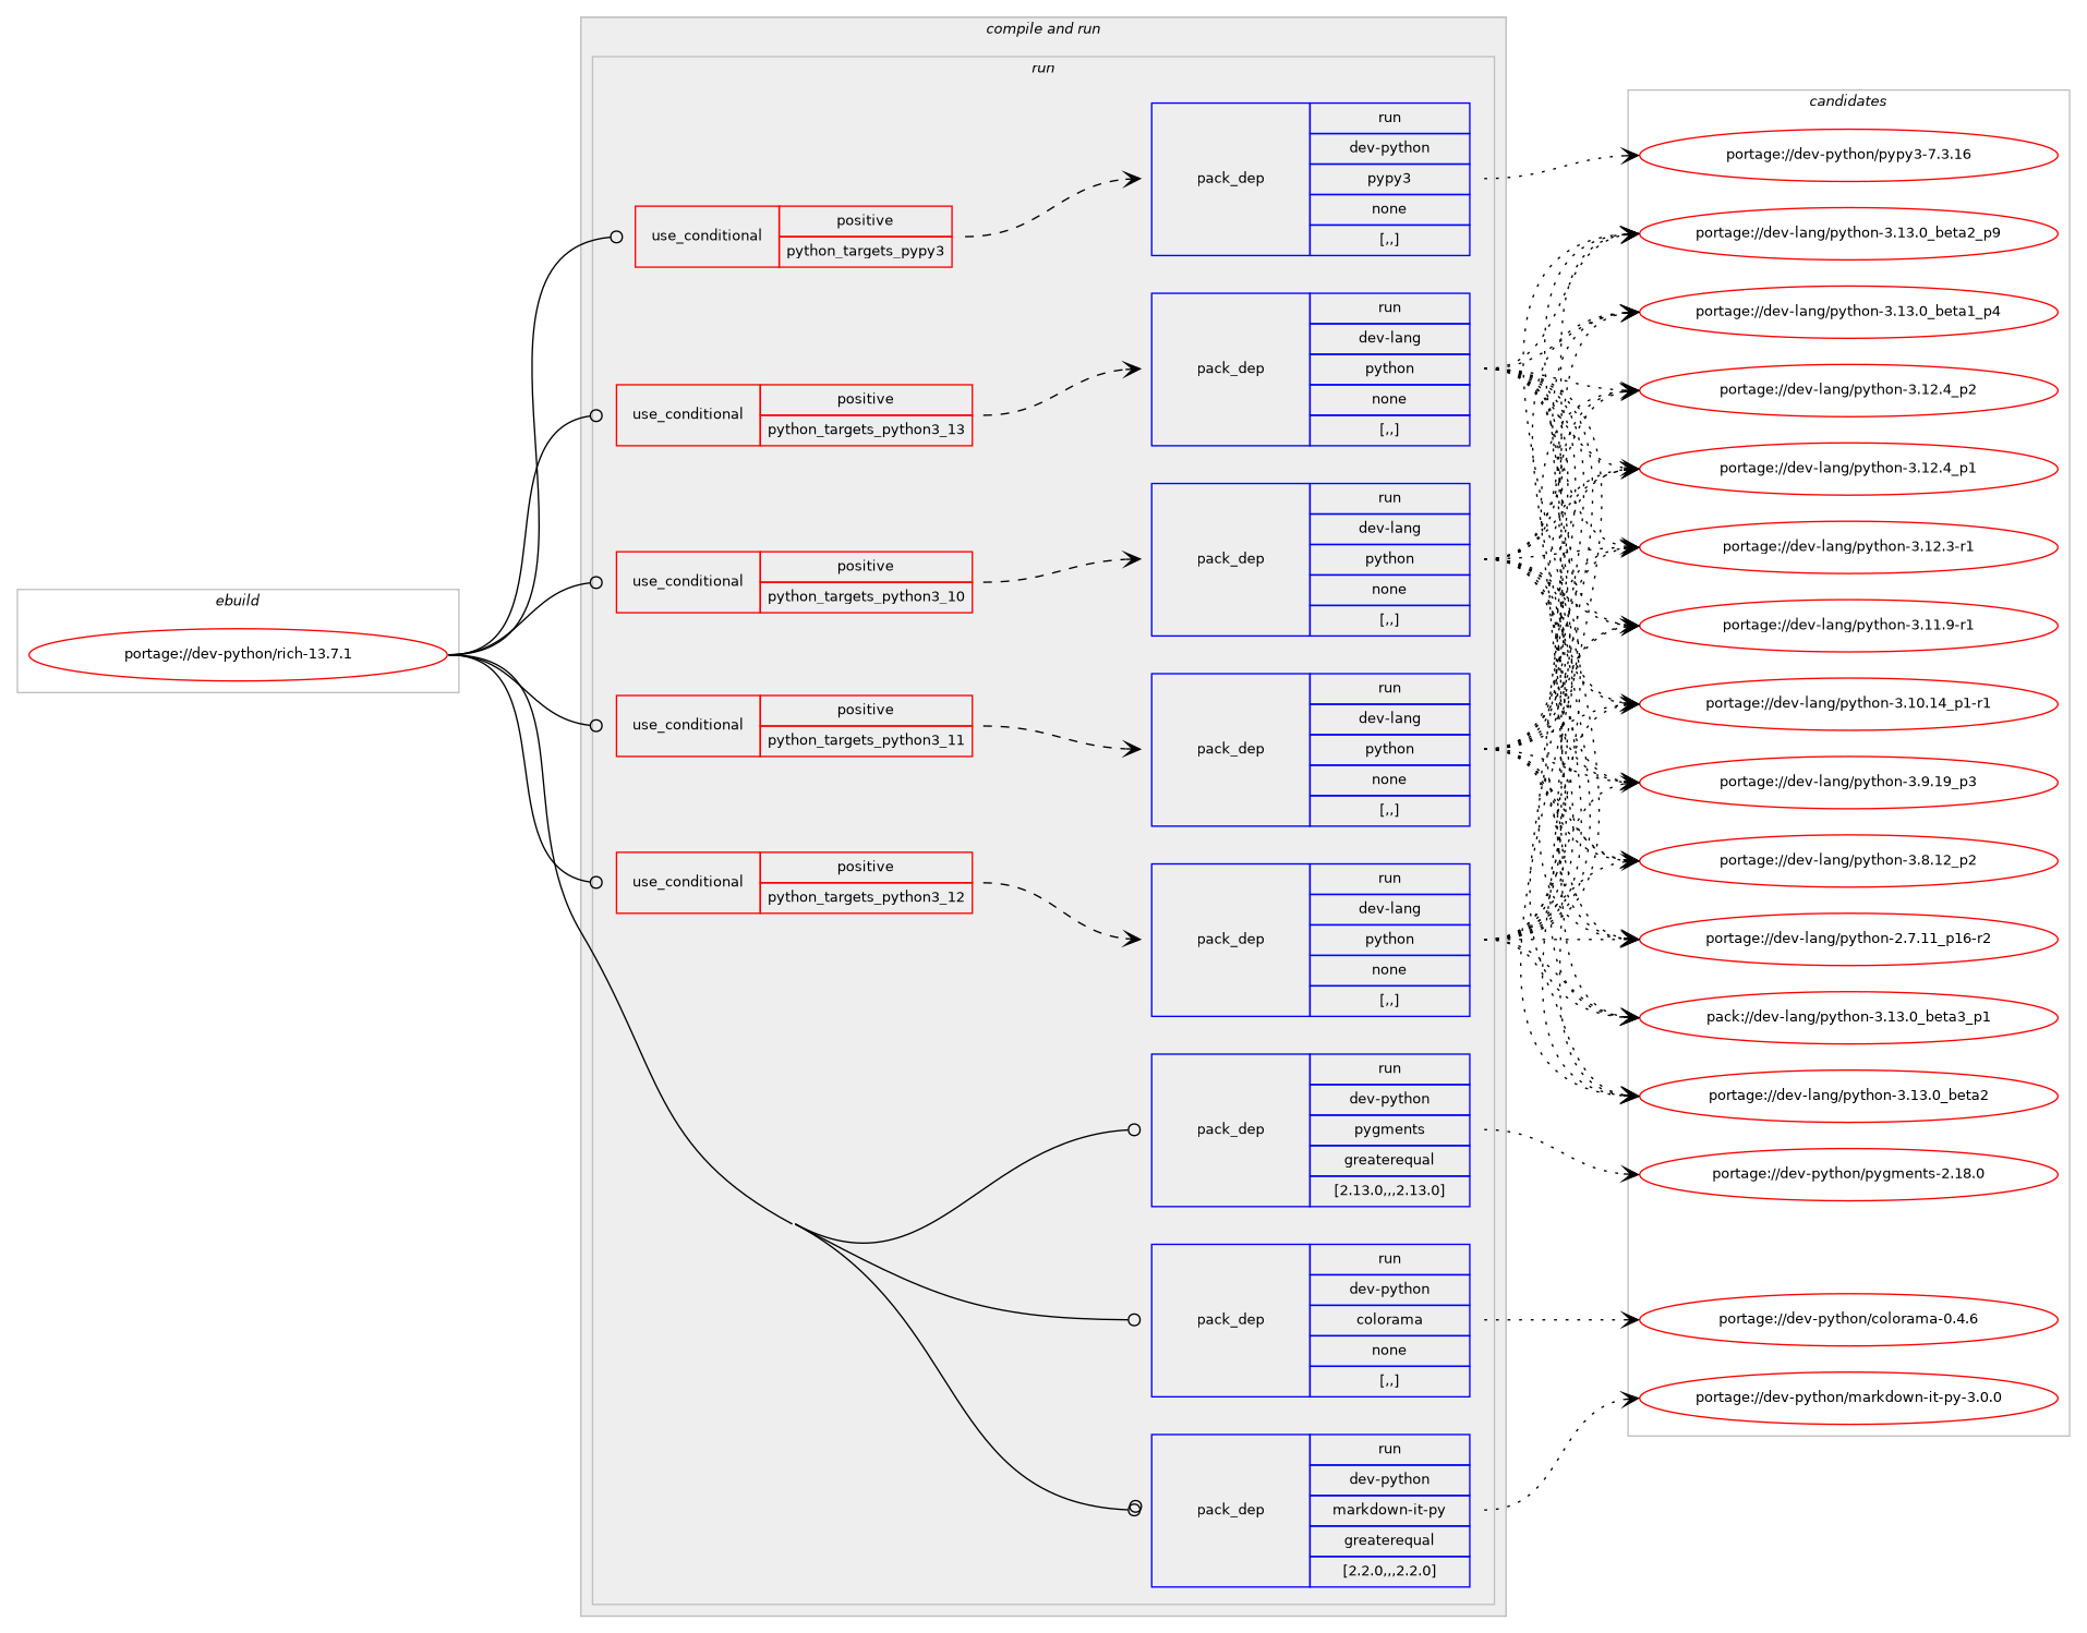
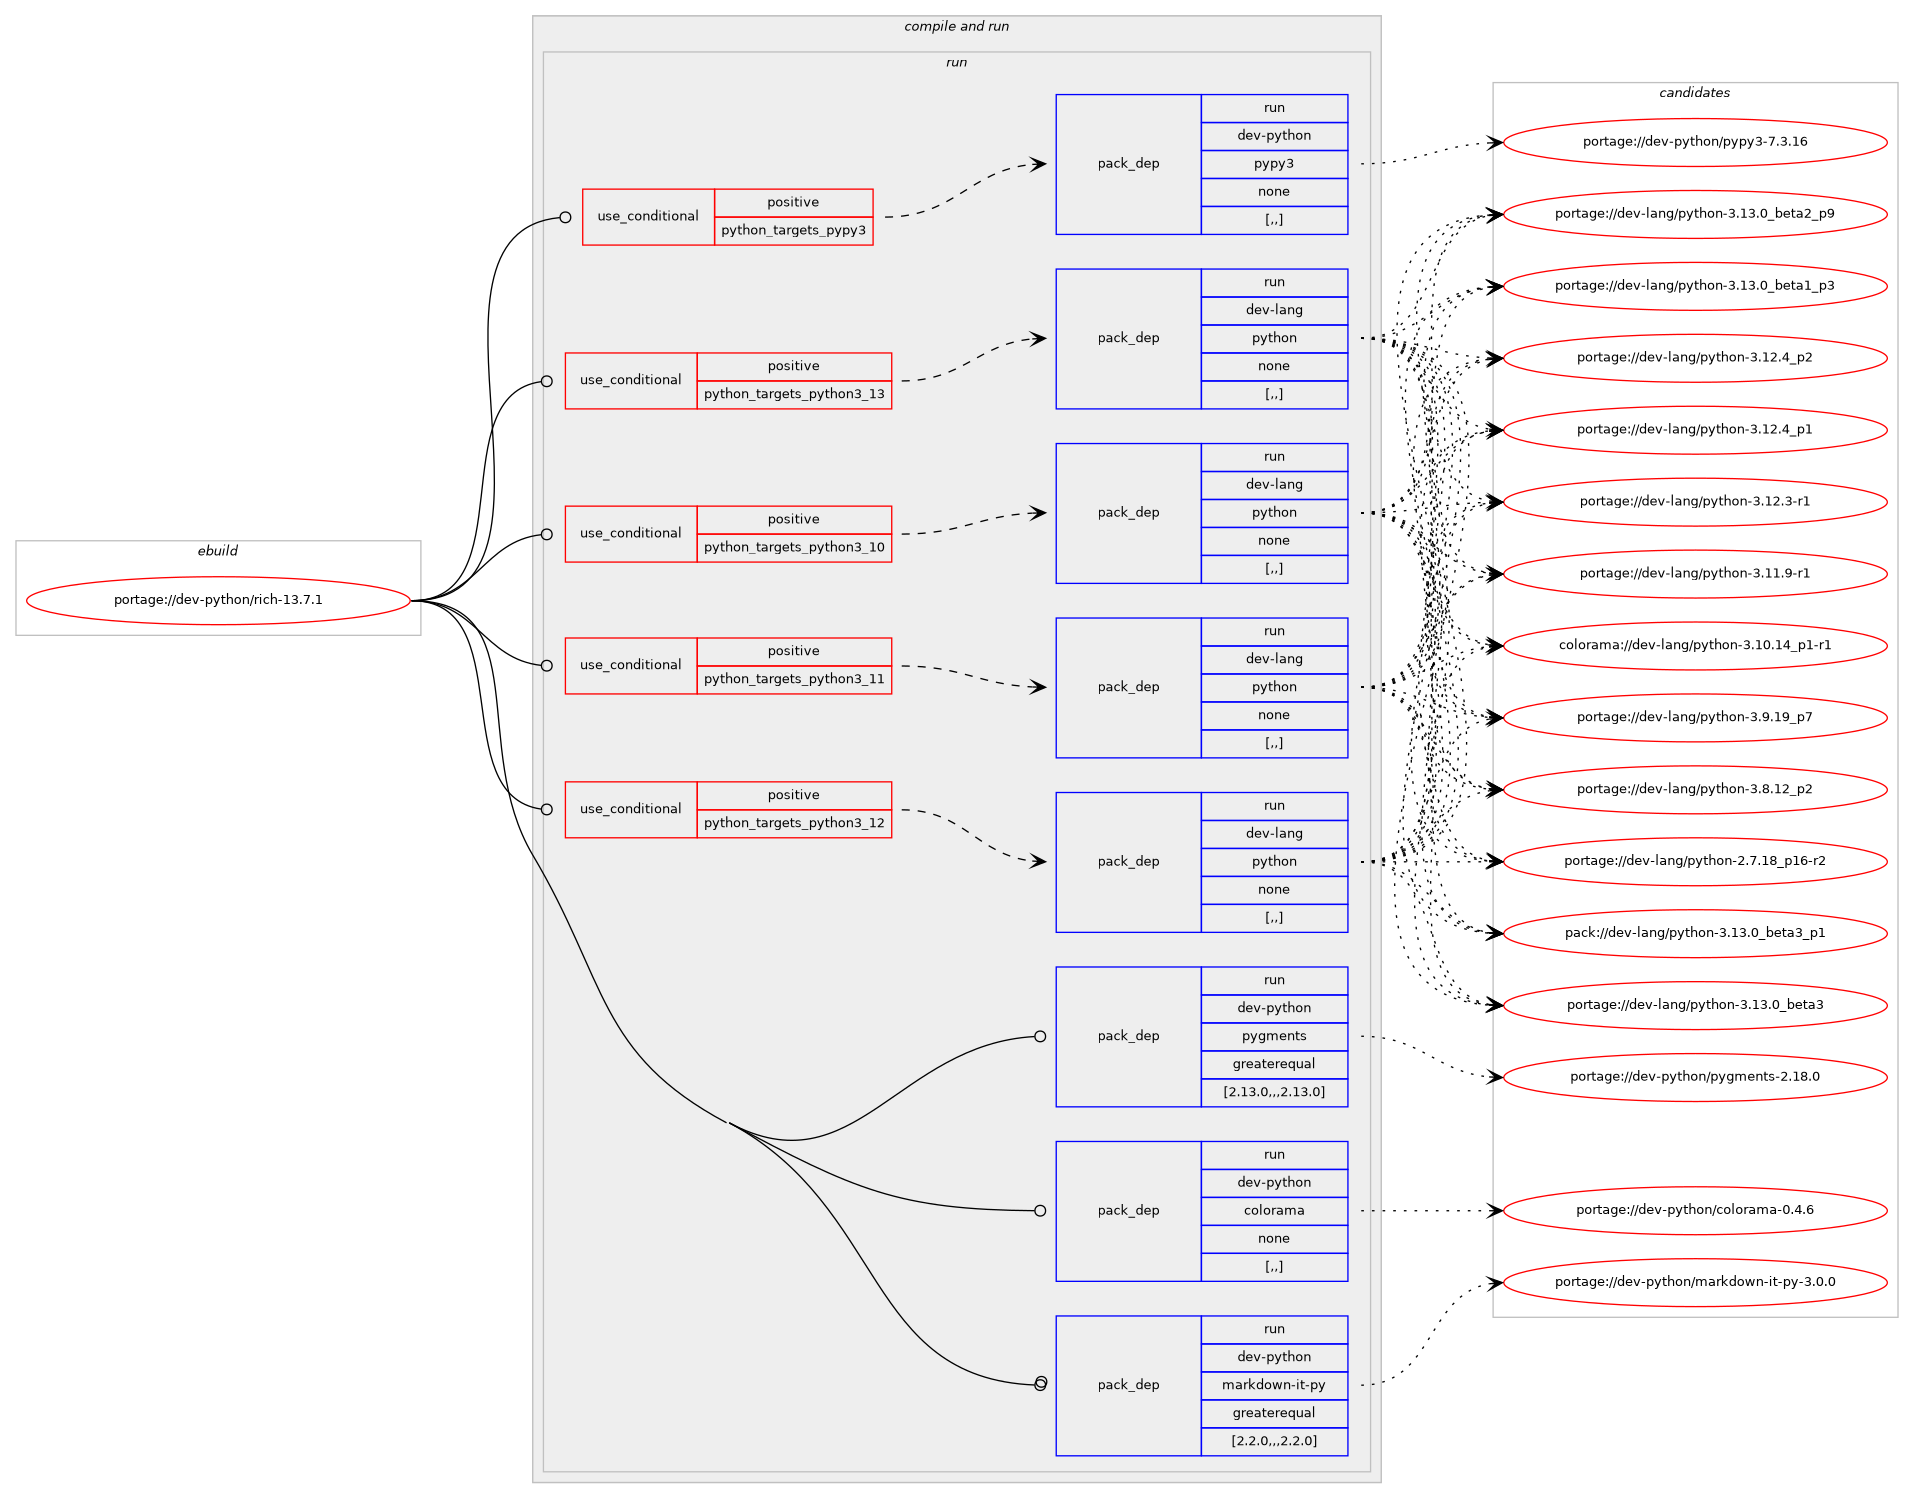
  digraph {
    compound=true
    concentrate=true
    fontname=Helvetica
    fontsize=10
    newrank=true
    rankdir=LR
    ranksep=1.5
    node [color=red fontname=Helvetica fontsize=10]
    edge [arrowhead=vee headport=w style=dotted tailport=e weight=100]
    n1 [label="portage://dev-python/rich-13.7.1" width=4]
    n2 [color=blue label=<<TABLE BORDER="0" CELLBORDER="1" CELLSPACING="0" CELLPADDING="4" WIDTH="220"><TR><TD ROWSPAN="6" CELLPADDING="30">pack_dep</TD></TR><TR><TD WIDTH="110">run</TD></TR><TR><TD>dev-python</TD></TR><TR><TD>pypy3</TD></TR><TR><TD>none</TD></TR><TR><TD>[,,]</TD></TR></TABLE>> shape=none]
    n3 [label=<<TABLE BORDER="0" CELLBORDER="1" CELLSPACING="0" CELLPADDING="4"><TR><TD ROWSPAN="3" CELLPADDING="10">use_conditional</TD></TR><TR><TD>positive</TD></TR><TR><TD>python_targets_pypy3</TD></TR></TABLE>> shape=none]
    n4 [color=blue label=<<TABLE BORDER="0" CELLBORDER="1" CELLSPACING="0" CELLPADDING="4" WIDTH="220"><TR><TD ROWSPAN="6" CELLPADDING="30">pack_dep</TD></TR><TR><TD WIDTH="110">run</TD></TR><TR><TD>dev-lang</TD></TR><TR><TD>python</TD></TR><TR><TD>none</TD></TR><TR><TD>[,,]</TD></TR></TABLE>> shape=none]
    n5 [label=<<TABLE BORDER="0" CELLBORDER="1" CELLSPACING="0" CELLPADDING="4"><TR><TD ROWSPAN="3" CELLPADDING="10">use_conditional</TD></TR><TR><TD>positive</TD></TR><TR><TD>python_targets_python3_10</TD></TR></TABLE>> shape=none]
    n6 [color=blue label=<<TABLE BORDER="0" CELLBORDER="1" CELLSPACING="0" CELLPADDING="4" WIDTH="220"><TR><TD ROWSPAN="6" CELLPADDING="30">pack_dep</TD></TR><TR><TD WIDTH="110">run</TD></TR><TR><TD>dev-lang</TD></TR><TR><TD>python</TD></TR><TR><TD>none</TD></TR><TR><TD>[,,]</TD></TR></TABLE>> shape=none]
    n7 [label=<<TABLE BORDER="0" CELLBORDER="1" CELLSPACING="0" CELLPADDING="4"><TR><TD ROWSPAN="3" CELLPADDING="10">use_conditional</TD></TR><TR><TD>positive</TD></TR><TR><TD>python_targets_python3_11</TD></TR></TABLE>> shape=none]
    n8 [color=blue label=<<TABLE BORDER="0" CELLBORDER="1" CELLSPACING="0" CELLPADDING="4" WIDTH="220"><TR><TD ROWSPAN="6" CELLPADDING="30">pack_dep</TD></TR><TR><TD WIDTH="110">run</TD></TR><TR><TD>dev-lang</TD></TR><TR><TD>python</TD></TR><TR><TD>none</TD></TR><TR><TD>[,,]</TD></TR></TABLE>> shape=none]
    n9 [label=<<TABLE BORDER="0" CELLBORDER="1" CELLSPACING="0" CELLPADDING="4"><TR><TD ROWSPAN="3" CELLPADDING="10">use_conditional</TD></TR><TR><TD>positive</TD></TR><TR><TD>python_targets_python3_12</TD></TR></TABLE>> shape=none]
    n10 [color=blue label=<<TABLE BORDER="0" CELLBORDER="1" CELLSPACING="0" CELLPADDING="4" WIDTH="220"><TR><TD ROWSPAN="6" CELLPADDING="30">pack_dep</TD></TR><TR><TD WIDTH="110">run</TD></TR><TR><TD>dev-lang</TD></TR><TR><TD>python</TD></TR><TR><TD>none</TD></TR><TR><TD>[,,]</TD></TR></TABLE>> shape=none]
    n11 [label=<<TABLE BORDER="0" CELLBORDER="1" CELLSPACING="0" CELLPADDING="4"><TR><TD ROWSPAN="3" CELLPADDING="10">use_conditional</TD></TR><TR><TD>positive</TD></TR><TR><TD>python_targets_python3_13</TD></TR></TABLE>> shape=none]
    n12 [color=blue label=<<TABLE BORDER="0" CELLBORDER="1" CELLSPACING="0" CELLPADDING="4" WIDTH="220"><TR><TD ROWSPAN="6" CELLPADDING="30">pack_dep</TD></TR><TR><TD WIDTH="110">run</TD></TR><TR><TD>dev-python</TD></TR><TR><TD>colorama</TD></TR><TR><TD>none</TD></TR><TR><TD>[,,]</TD></TR></TABLE>> shape=none]
    n13 [color=blue label=<<TABLE BORDER="0" CELLBORDER="1" CELLSPACING="0" CELLPADDING="4" WIDTH="220"><TR><TD ROWSPAN="6" CELLPADDING="30">pack_dep</TD></TR><TR><TD WIDTH="110">run</TD></TR><TR><TD>dev-python</TD></TR><TR><TD>markdown-it-py</TD></TR><TR><TD>greaterequal</TD></TR><TR><TD>[2.2.0,,,2.2.0]</TD></TR></TABLE>> shape=none]
    n14 [color=blue label=<<TABLE BORDER="0" CELLBORDER="1" CELLSPACING="0" CELLPADDING="4" WIDTH="220"><TR><TD ROWSPAN="6" CELLPADDING="30">pack_dep</TD></TR><TR><TD WIDTH="110">run</TD></TR><TR><TD>dev-python</TD></TR><TR><TD>pygments</TD></TR><TR><TD>greaterequal</TD></TR><TR><TD>[2.13.0,,,2.13.0]</TD></TR></TABLE>> shape=none]
    n15 [label="portage://dev-python/pypy3-7.3.16" width=4]
    n16 [label="pack://dev-lang/python-3.13.0_beta3_p1" width=4]
-   n17 [label="portage://dev-lang/python-3.13.0_beta2" width=4]
+   n17 [label="portage://dev-lang/python-3.13.0_beta3" width=4]
    n18 [label="portage://dev-lang/python-3.13.0_beta2_p9" width=4]
-   n19 [label="portage://dev-lang/python-3.13.0_beta1_p4" width=4]
+   n19 [label="portage://dev-lang/python-3.13.0_beta1_p3" width=4]
    n20 [label="portage://dev-lang/python-3.12.4_p2" width=4]
    n21 [label="portage://dev-lang/python-3.12.4_p1" width=4]
    n22 [label="portage://dev-lang/python-3.12.3-r1" width=4]
    n23 [label="portage://dev-lang/python-3.11.9-r1" width=4]
-   n24 [label="portage://dev-lang/python-3.10.14_p1-r1" width=4]
-   n25 [label="portage://dev-lang/python-3.9.19_p3" width=4]
+   n24 [label="colorama://dev-lang/python-3.10.14_p1-r1" width=4]
+   n25 [label="portage://dev-lang/python-3.9.19_p7" width=4]
    n26 [label="portage://dev-lang/python-3.8.12_p2" width=4]
-   n27 [label="portage://dev-lang/python-2.7.11_p16-r2" width=4]
+   n27 [label="portage://dev-lang/python-2.7.18_p16-r2" width=4]
    n28 [label="portage://dev-python/colorama-0.4.6" width=4]
    n29 [label="portage://dev-python/markdown-it-py-3.0.0" width=4]
    n30 [label="portage://dev-python/pygments-2.18.0" width=4]
    subgraph cluster_1 {
      color=gray
      label=<<i>ebuild</i>>
      n1
    }
    subgraph cluster_2 {
      color=gray
      label=<<i>dependencies</i>>
      subgraph cluster_3 {
        color=gray
        fillcolor="#eeeeee"
        label=<<i>compile</i>>
        style=filled
      }
      subgraph cluster_4 {
        color=gray
        fillcolor="#eeeeee"
        label=<<i>compile and run</i>>
        style=filled
      }
      subgraph cluster_5 {
        color=gray
        fillcolor="#eeeeee"
        label=<<i>run</i>>
        style=filled
        subgraph sub_6 {
          color=gray
          fillcolor="#eeeeee"
          label=<<i>run</i>>
          style=filled
          n3
          subgraph sub_7 {
            color=gray
            fillcolor="#eeeeee"
            label=<<i>run</i>>
            style=filled
            n2
          }
        }
        subgraph sub_8 {
          color=gray
          fillcolor="#eeeeee"
          label=<<i>run</i>>
          style=filled
          n5
          subgraph sub_9 {
            color=gray
            fillcolor="#eeeeee"
            label=<<i>run</i>>
            style=filled
            n4
          }
        }
        subgraph sub_10 {
          color=gray
          fillcolor="#eeeeee"
          label=<<i>run</i>>
          style=filled
          n7
          subgraph sub_11 {
            color=gray
            fillcolor="#eeeeee"
            label=<<i>run</i>>
            style=filled
            n6
          }
        }
        subgraph sub_12 {
          color=gray
          fillcolor="#eeeeee"
          label=<<i>run</i>>
          style=filled
          n9
          subgraph sub_13 {
            color=gray
            fillcolor="#eeeeee"
            label=<<i>run</i>>
            style=filled
            n8
          }
        }
        subgraph sub_14 {
          color=gray
          fillcolor="#eeeeee"
          label=<<i>run</i>>
          style=filled
          n11
          subgraph sub_15 {
            color=gray
            fillcolor="#eeeeee"
            label=<<i>run</i>>
            style=filled
            n10
          }
        }
        subgraph sub_16 {
          color=gray
          fillcolor="#eeeeee"
          label=<<i>run</i>>
          style=filled
          n12
        }
        subgraph sub_17 {
          color=gray
          fillcolor="#eeeeee"
          label=<<i>run</i>>
          style=filled
          n13
        }
        subgraph sub_18 {
          color=gray
          fillcolor="#eeeeee"
          label=<<i>run</i>>
          style=filled
          n14
        }
      }
    }
    subgraph cluster_19 {
      color=gray
      label=<<i>candidates</i>>
      rank=same
      subgraph sub_20 {
        color=black
        label=<<i>candidates</i>>
        nodesep=1
        rank=same
        n15
      }
      subgraph sub_21 {
        color=black
        label=<<i>candidates</i>>
        nodesep=1
        rank=same
        n16
        n17
        n18
        n19
        n20
        n21
        n22
        n23
        n24
        n25
        n26
        n27
      }
      subgraph sub_22 {
        color=black
        label=<<i>candidates</i>>
        nodesep=1
        rank=same
        n16
        n17
        n18
        n19
        n20
        n21
        n22
        n23
        n24
        n25
        n26
        n27
      }
      subgraph sub_23 {
        color=black
        label=<<i>candidates</i>>
        nodesep=1
        rank=same
        n16
        n17
        n18
        n19
        n20
        n21
        n22
        n23
        n24
        n25
        n26
        n27
      }
      subgraph sub_24 {
        color=black
        label=<<i>candidates</i>>
        nodesep=1
        rank=same
        n16
        n17
        n18
        n19
        n20
        n21
        n22
        n23
        n24
        n25
        n26
        n27
      }
      subgraph sub_25 {
        color=black
        label=<<i>candidates</i>>
        nodesep=1
        rank=same
        n28
      }
      subgraph sub_26 {
        color=black
        label=<<i>candidates</i>>
        nodesep=1
        rank=same
        n29
      }
      subgraph sub_27 {
        color=black
        label=<<i>candidates</i>>
        nodesep=1
        rank=same
        n30
      }
    }
    n1 -> n3 [arrowhead=odot style=solid weight=20]
    n1 -> n5 [arrowhead=odot style=solid weight=20]
    n1 -> n7 [arrowhead=odot style=solid weight=20]
    n1 -> n9 [arrowhead=odot style=solid weight=20]
    n1 -> n11 [arrowhead=odot style=solid weight=20]
    n1 -> n12 [arrowhead=odot style=solid weight=20]
    n1 -> n13 [arrowhead=odot style=solid weight=20]
    n1 -> n14 [arrowhead=odot style=solid weight=20]
    n2 -> n15
    n3 -> n2 [style=dashed weight=20]
    n4 -> n16
    n4 -> n17
    n4 -> n18
    n4 -> n19
    n4 -> n20
    n4 -> n21
    n4 -> n22
    n4 -> n23
    n4 -> n24
    n4 -> n25
    n4 -> n26
    n4 -> n27
    n5 -> n4 [style=dashed weight=20]
    n6 -> n16
    n6 -> n17
    n6 -> n18
    n6 -> n19
    n6 -> n20
    n6 -> n21
    n6 -> n22
    n6 -> n23
    n6 -> n24
    n6 -> n25
    n6 -> n26
    n6 -> n27
    n7 -> n6 [style=dashed weight=20]
    n8 -> n16
    n8 -> n17
    n8 -> n18
    n8 -> n19
    n8 -> n20
    n8 -> n21
    n8 -> n22
    n8 -> n23
    n8 -> n24
    n8 -> n25
    n8 -> n26
    n8 -> n27
    n9 -> n8 [style=dashed weight=20]
    n10 -> n16
    n10 -> n17
    n10 -> n18
    n10 -> n19
    n10 -> n20
    n10 -> n21
    n10 -> n22
    n10 -> n23
    n10 -> n24
    n10 -> n25
    n10 -> n26
    n10 -> n27
    n11 -> n10 [style=dashed weight=20]
    n12 -> n28
    n13 -> n29
    n14 -> n30
  }
